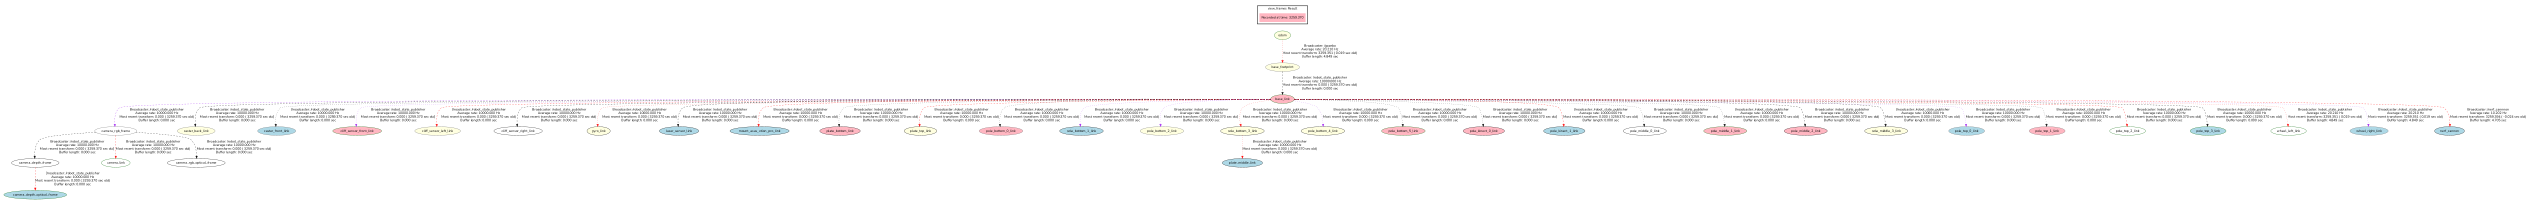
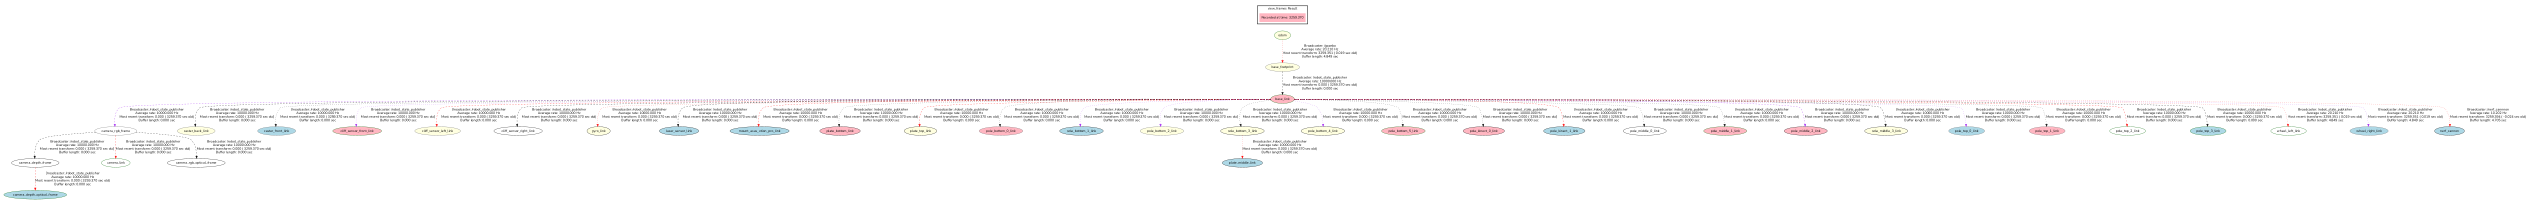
  digraph {
    fontname=Nunito
    node [color=black fillcolor=lightblue fontname=Nunito style=filled]
    edge [fontname=Nunito style=dotted color=black]
    "Recorded at time: 3259.370" [fillcolor=lightpink shape=plaintext]
    odom [color=darkgreen fillcolor=lightyellow]
    base_footprint [color=gray40 fillcolor=lightyellow]
    base_link [color=darkgreen fillcolor=lightpink]
    camera_rgb_frame [color=gray40 fillcolor=white]
    caster_back_link [color=gray40 fillcolor=lightyellow]
    caster_front_link [color=gray40]
    cliff_sensor_front_link [color=darkgreen fillcolor=lightpink]
    cliff_sensor_left_link [color=gray40 fillcolor=lightyellow]
    cliff_sensor_right_link [fillcolor=white]
    gyro_link [fillcolor=lightyellow]
    laser_sensor_link
    mount_asus_xtion_pro_link
    plate_bottom_link [fillcolor=lightpink]
    plate_top_link [fillcolor=lightyellow]
    pole_bottom_0_link [color=gray40 fillcolor=lightpink]
    pole_bottom_1_link
    pole_bottom_2_link [color=gray40 fillcolor=lightyellow]
    pole_bottom_3_link [fillcolor=lightyellow]
    pole_bottom_4_link [fillcolor=lightyellow]
    pole_bottom_5_link [color=darkgreen fillcolor=lightpink]
    pole_kinect_0_link [fillcolor=lightpink]
    pole_kinect_1_link
    pole_middle_0_link [fillcolor=white]
    pole_middle_1_link [color=darkgreen fillcolor=lightpink]
    pole_middle_2_link [fillcolor=lightpink]
    pole_middle_3_link [fillcolor=lightyellow]
    pole_top_0_link [color=gray40]
    pole_top_1_link [color=gray40 fillcolor=lightpink]
    pole_top_2_link [color=darkgreen fillcolor=white]
    pole_top_3_link [color=darkgreen]
    wheel_left_link [color=darkgreen fillcolor=white]
    wheel_right_link [color=gray40]
    nerf_cannon
    camera_depth_frame [fillcolor=white]
    camera_link [color=darkgreen fillcolor=white]
    camera_rgb_optical_frame [fillcolor=white]
    plate_middle_link
    camera_depth_optical_frame [color=darkgreen]
    subgraph cluster_1 {
      color=black
      label="view_frames Result"
      style=bold
      "Recorded at time: 3259.370"
    }
    "Recorded at time: 3259.370" -> odom [style=invis color=""]
    odom -> base_footprint [color=red label="Broadcaster: /gazebo\nAverage rate: 20.210 Hz\nMost recent transform: 3259.351 ( 0.019 sec old)\nBuffer length: 4.849 sec\n"]
    base_footprint -> base_link [label="Broadcaster: /robot_state_publisher\nAverage rate: 10000.000 Hz\nMost recent transform: 0.000 ( 3259.370 sec old)\nBuffer length: 0.000 sec\n" style=dashed]
    base_link -> camera_rgb_frame [color=purple label="Broadcaster: /robot_state_publisher\nAverage rate: 10000.000 Hz\nMost recent transform: 0.000 ( 3259.370 sec old)\nBuffer length: 0.000 sec\n" style=dashed]
    base_link -> caster_back_link [label="Broadcaster: /robot_state_publisher\nAverage rate: 10000.000 Hz\nMost recent transform: 0.000 ( 3259.370 sec old)\nBuffer length: 0.000 sec\n" style=dashed]
    base_link -> caster_front_link [label="Broadcaster: /robot_state_publisher\nAverage rate: 10000.000 Hz\nMost recent transform: 0.000 ( 3259.370 sec old)\nBuffer length: 0.000 sec\n"]
    base_link -> cliff_sensor_front_link [color=purple label="Broadcaster: /robot_state_publisher\nAverage rate: 10000.000 Hz\nMost recent transform: 0.000 ( 3259.370 sec old)\nBuffer length: 0.000 sec\n"]
    base_link -> cliff_sensor_left_link [color=red label="Broadcaster: /robot_state_publisher\nAverage rate: 10000.000 Hz\nMost recent transform: 0.000 ( 3259.370 sec old)\nBuffer length: 0.000 sec\n" style=dashed]
    base_link -> cliff_sensor_right_link [label="Broadcaster: /robot_state_publisher\nAverage rate: 10000.000 Hz\nMost recent transform: 0.000 ( 3259.370 sec old)\nBuffer length: 0.000 sec\n" style=dashed]
    base_link -> gyro_link [color=red label="Broadcaster: /robot_state_publisher\nAverage rate: 10000.000 Hz\nMost recent transform: 0.000 ( 3259.370 sec old)\nBuffer length: 0.000 sec\n"]
    base_link -> laser_sensor_link [label="Broadcaster: /robot_state_publisher\nAverage rate: 10000.000 Hz\nMost recent transform: 0.000 ( 3259.370 sec old)\nBuffer length: 0.000 sec\n" style=dashed]
    base_link -> mount_asus_xtion_pro_link [color=red label="Broadcaster: /robot_state_publisher\nAverage rate: 10000.000 Hz\nMost recent transform: 0.000 ( 3259.370 sec old)\nBuffer length: 0.000 sec\n" style=dashed]
    base_link -> plate_bottom_link [label="Broadcaster: /robot_state_publisher\nAverage rate: 10000.000 Hz\nMost recent transform: 0.000 ( 3259.370 sec old)\nBuffer length: 0.000 sec\n"]
    base_link -> plate_top_link [color=red label="Broadcaster: /robot_state_publisher\nAverage rate: 10000.000 Hz\nMost recent transform: 0.000 ( 3259.370 sec old)\nBuffer length: 0.000 sec\n" style=dashed]
    base_link -> pole_bottom_0_link [label="Broadcaster: /robot_state_publisher\nAverage rate: 10000.000 Hz\nMost recent transform: 0.000 ( 3259.370 sec old)\nBuffer length: 0.000 sec\n"]
    base_link -> pole_bottom_1_link [color=purple label="Broadcaster: /robot_state_publisher\nAverage rate: 10000.000 Hz\nMost recent transform: 0.000 ( 3259.370 sec old)\nBuffer length: 0.000 sec\n"]
    base_link -> pole_bottom_2_link [color=purple label="Broadcaster: /robot_state_publisher\nAverage rate: 10000.000 Hz\nMost recent transform: 0.000 ( 3259.370 sec old)\nBuffer length: 0.000 sec\n"]
-   base_link -> pole_bottom_3_link [color=red label="Broadcaster: /robot_state_publisher\nAverage rate: 10000.000 Hz\nMost recent transform: 0.000 ( 3259.370 sec old)\nBuffer length: 0.000 sec\n"]
+   base_link -> pole_bottom_3_link [label="Broadcaster: /robot_state_publisher\nAverage rate: 10000.000 Hz\nMost recent transform: 0.000 ( 3259.370 sec old)\nBuffer length: 0.000 sec\n"]
    base_link -> pole_bottom_4_link [color=purple label="Broadcaster: /robot_state_publisher\nAverage rate: 10000.000 Hz\nMost recent transform: 0.000 ( 3259.370 sec old)\nBuffer length: 0.000 sec\n"]
    base_link -> pole_bottom_5_link [label="Broadcaster: /robot_state_publisher\nAverage rate: 10000.000 Hz\nMost recent transform: 0.000 ( 3259.370 sec old)\nBuffer length: 0.000 sec\n"]
    base_link -> pole_kinect_0_link [label="Broadcaster: /robot_state_publisher\nAverage rate: 10000.000 Hz\nMost recent transform: 0.000 ( 3259.370 sec old)\nBuffer length: 0.000 sec\n"]
    base_link -> pole_kinect_1_link [color=red label="Broadcaster: /robot_state_publisher\nAverage rate: 10000.000 Hz\nMost recent transform: 0.000 ( 3259.370 sec old)\nBuffer length: 0.000 sec\n" style=dashed]
    base_link -> pole_middle_0_link [label="Broadcaster: /robot_state_publisher\nAverage rate: 10000.000 Hz\nMost recent transform: 0.000 ( 3259.370 sec old)\nBuffer length: 0.000 sec\n"]
    base_link -> pole_middle_1_link [label="Broadcaster: /robot_state_publisher\nAverage rate: 10000.000 Hz\nMost recent transform: 0.000 ( 3259.370 sec old)\nBuffer length: 0.000 sec\n"]
-   base_link -> pole_middle_2_link [label="Broadcaster: /robot_state_publisher\nAverage rate: 10000.000 Hz\nMost recent transform: 0.000 ( 3259.370 sec old)\nBuffer length: 0.000 sec\n" style=dashed]
+   base_link -> pole_middle_2_link [color=purple label="Broadcaster: /robot_state_publisher\nAverage rate: 10000.000 Hz\nMost recent transform: 0.000 ( 3259.370 sec old)\nBuffer length: 0.000 sec\n" style=dashed]
    base_link -> pole_middle_3_link [label="Broadcaster: /robot_state_publisher\nAverage rate: 10000.000 Hz\nMost recent transform: 0.000 ( 3259.370 sec old)\nBuffer length: 0.000 sec\n" style=dashed]
    base_link -> pole_top_0_link [color=purple label="Broadcaster: /robot_state_publisher\nAverage rate: 10000.000 Hz\nMost recent transform: 0.000 ( 3259.370 sec old)\nBuffer length: 0.000 sec\n"]
    base_link -> pole_top_1_link [label="Broadcaster: /robot_state_publisher\nAverage rate: 10000.000 Hz\nMost recent transform: 0.000 ( 3259.370 sec old)\nBuffer length: 0.000 sec\n"]
    base_link -> pole_top_2_link [color=red label="Broadcaster: /robot_state_publisher\nAverage rate: 10000.000 Hz\nMost recent transform: 0.000 ( 3259.370 sec old)\nBuffer length: 0.000 sec\n" style=dashed]
    base_link -> pole_top_3_link [label="Broadcaster: /robot_state_publisher\nAverage rate: 10000.000 Hz\nMost recent transform: 0.000 ( 3259.370 sec old)\nBuffer length: 0.000 sec\n" style=dashed]
    base_link -> wheel_left_link [color=red label="Broadcaster: /robot_state_publisher\nAverage rate: 20.210 Hz\nMost recent transform: 3259.351 ( 0.019 sec old)\nBuffer length: 4.849 sec\n"]
    base_link -> wheel_right_link [color=purple label="Broadcaster: /robot_state_publisher\nAverage rate: 20.210 Hz\nMost recent transform: 3259.351 ( 0.019 sec old)\nBuffer length: 4.849 sec\n"]
-   base_link -> nerf_cannon [color=red label="Broadcaster: /nerf_cannnon\nAverage rate: 10.202 Hz\nMost recent transform: 3259.394 ( -0.024 sec old)\nBuffer length: 4.705 sec\n" style=dashed]
+   base_link -> nerf_cannon [color=red label="Broadcaster: /nerf_cannnon\nAverage rate: 10.202 Hz\nMost recent transform: 3259.394 ( -0.024 sec old)\nBuffer length: 4.705 sec\n"]
    camera_rgb_frame -> camera_depth_frame [label="Broadcaster: /robot_state_publisher\nAverage rate: 10000.000 Hz\nMost recent transform: 0.000 ( 3259.370 sec old)\nBuffer length: 0.000 sec\n" style=dashed]
    camera_rgb_frame -> camera_link [color=red label="Broadcaster: /robot_state_publisher\nAverage rate: 10000.000 Hz\nMost recent transform: 0.000 ( 3259.370 sec old)\nBuffer length: 0.000 sec\n" style=dashed]
    camera_rgb_frame -> camera_rgb_optical_frame [label="Broadcaster: /robot_state_publisher\nAverage rate: 10000.000 Hz\nMost recent transform: 0.000 ( 3259.370 sec old)\nBuffer length: 0.000 sec\n" style=dashed]
    pole_bottom_3_link -> plate_middle_link [color=red label="Broadcaster: /robot_state_publisher\nAverage rate: 10000.000 Hz\nMost recent transform: 0.000 ( 3259.370 sec old)\nBuffer length: 0.000 sec\n"]
    camera_depth_frame -> camera_depth_optical_frame [color=red label="Broadcaster: /robot_state_publisher\nAverage rate: 10000.000 Hz\nMost recent transform: 0.000 ( 3259.370 sec old)\nBuffer length: 0.000 sec\n" style=dashed]
  }
